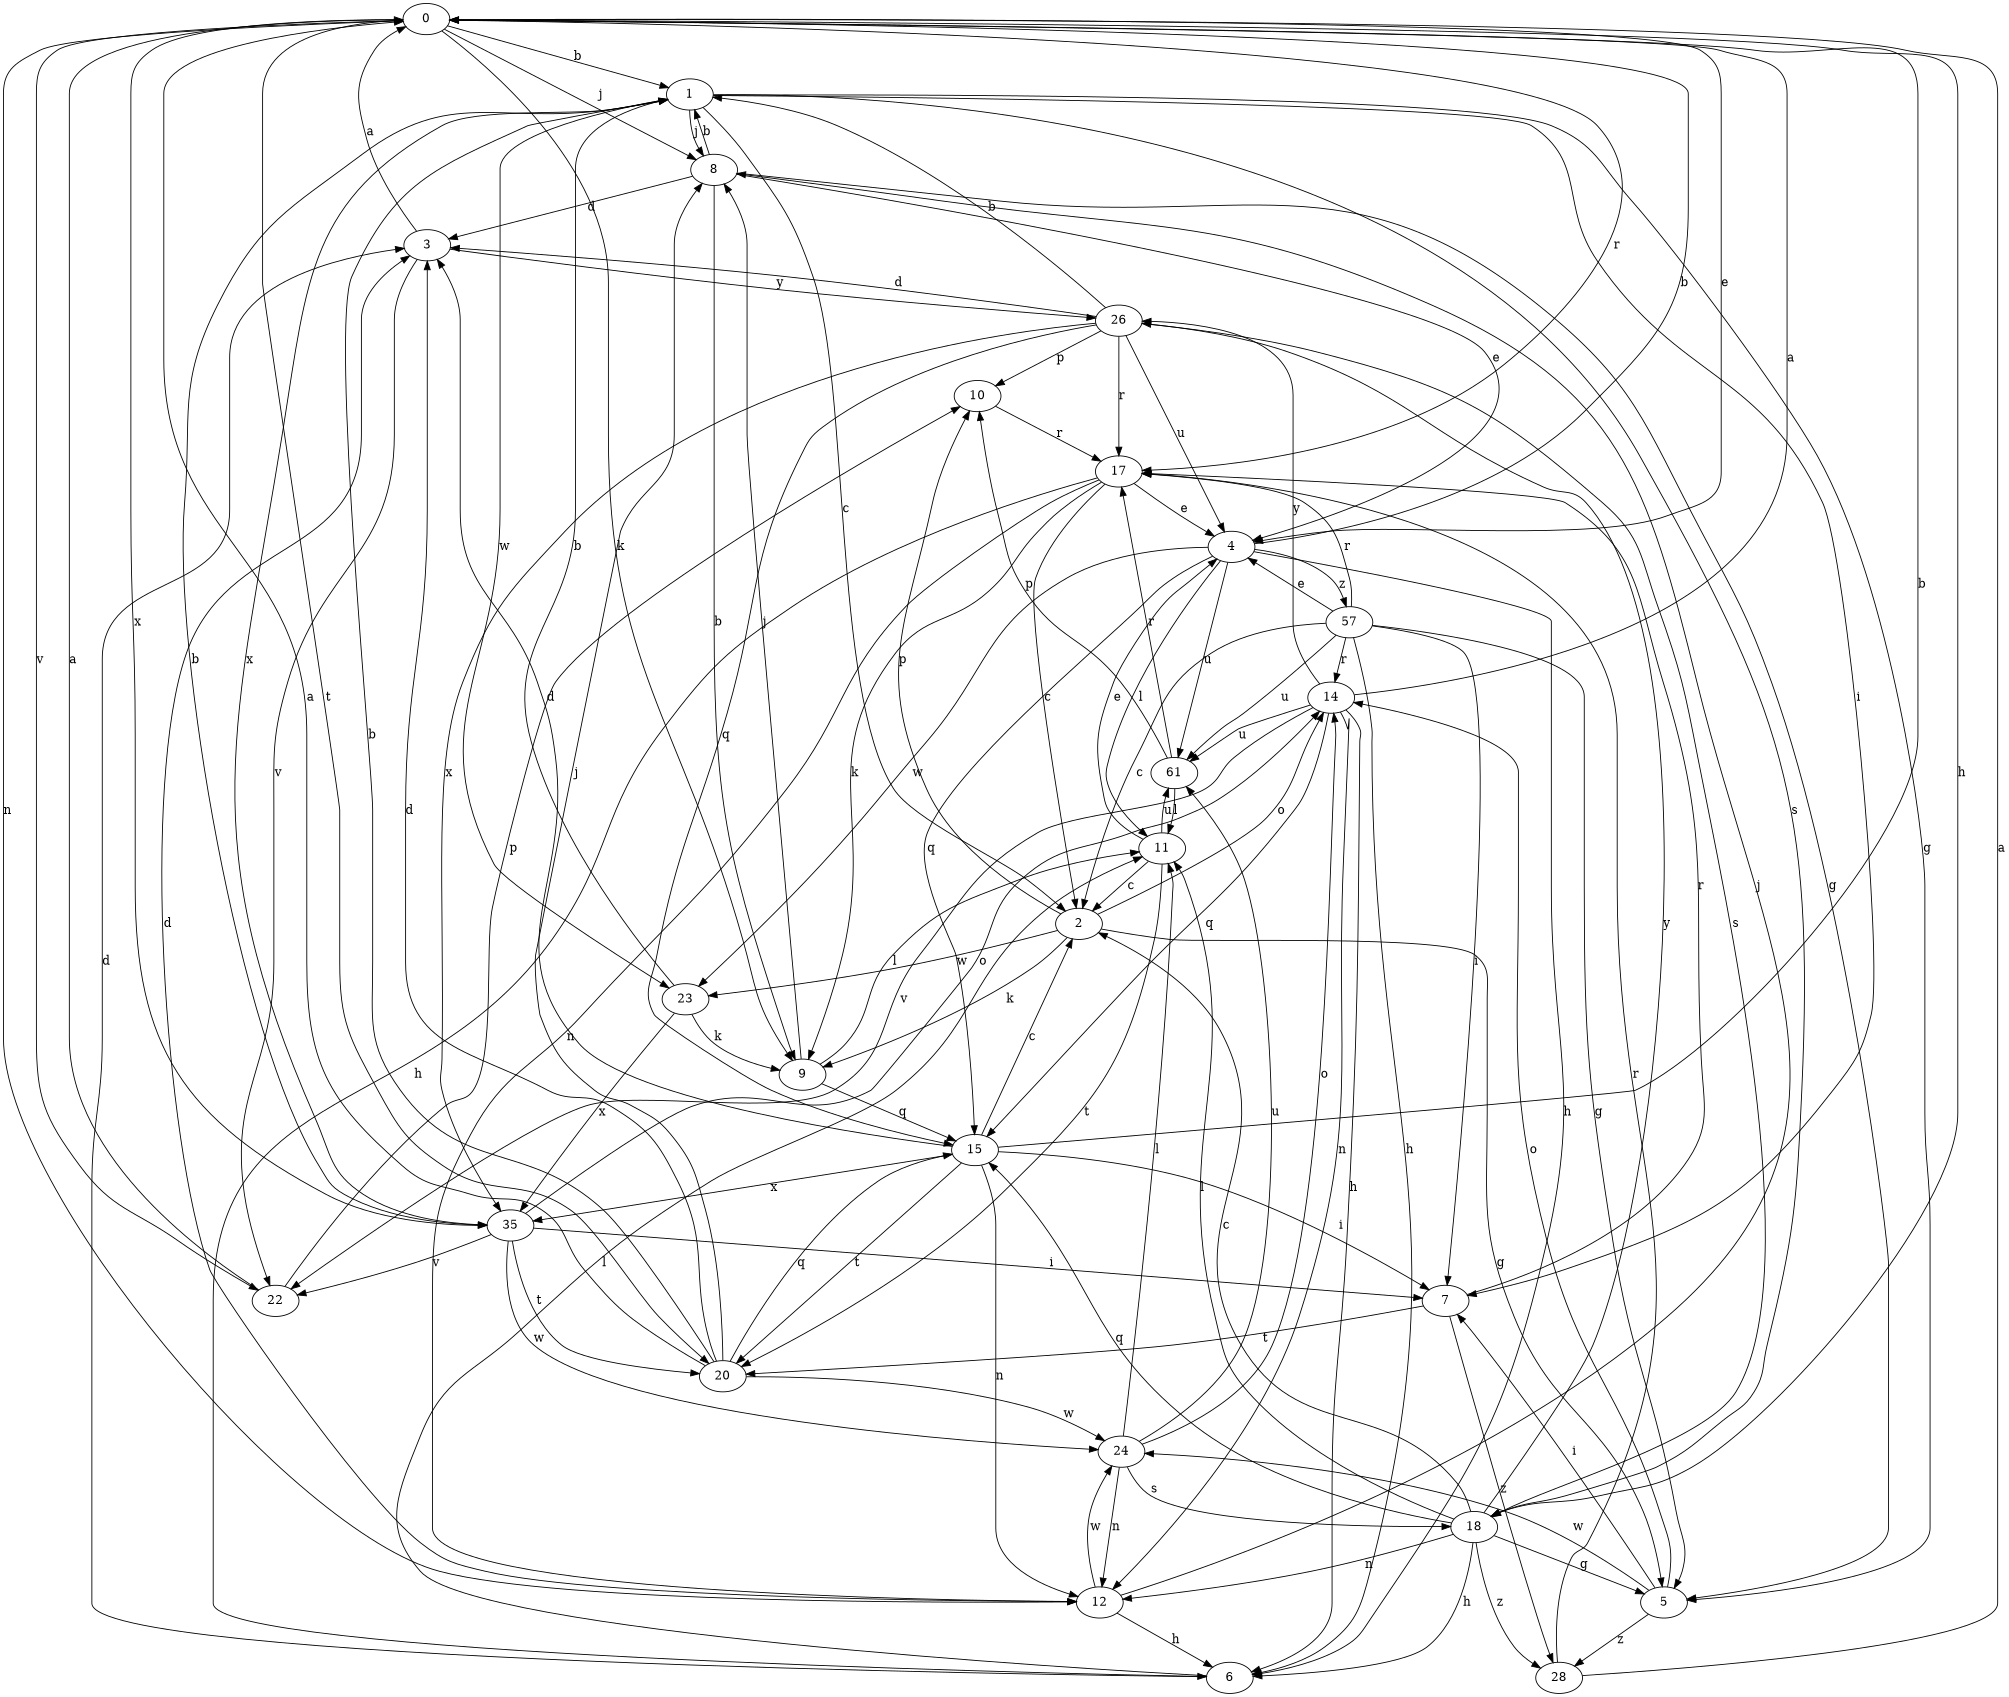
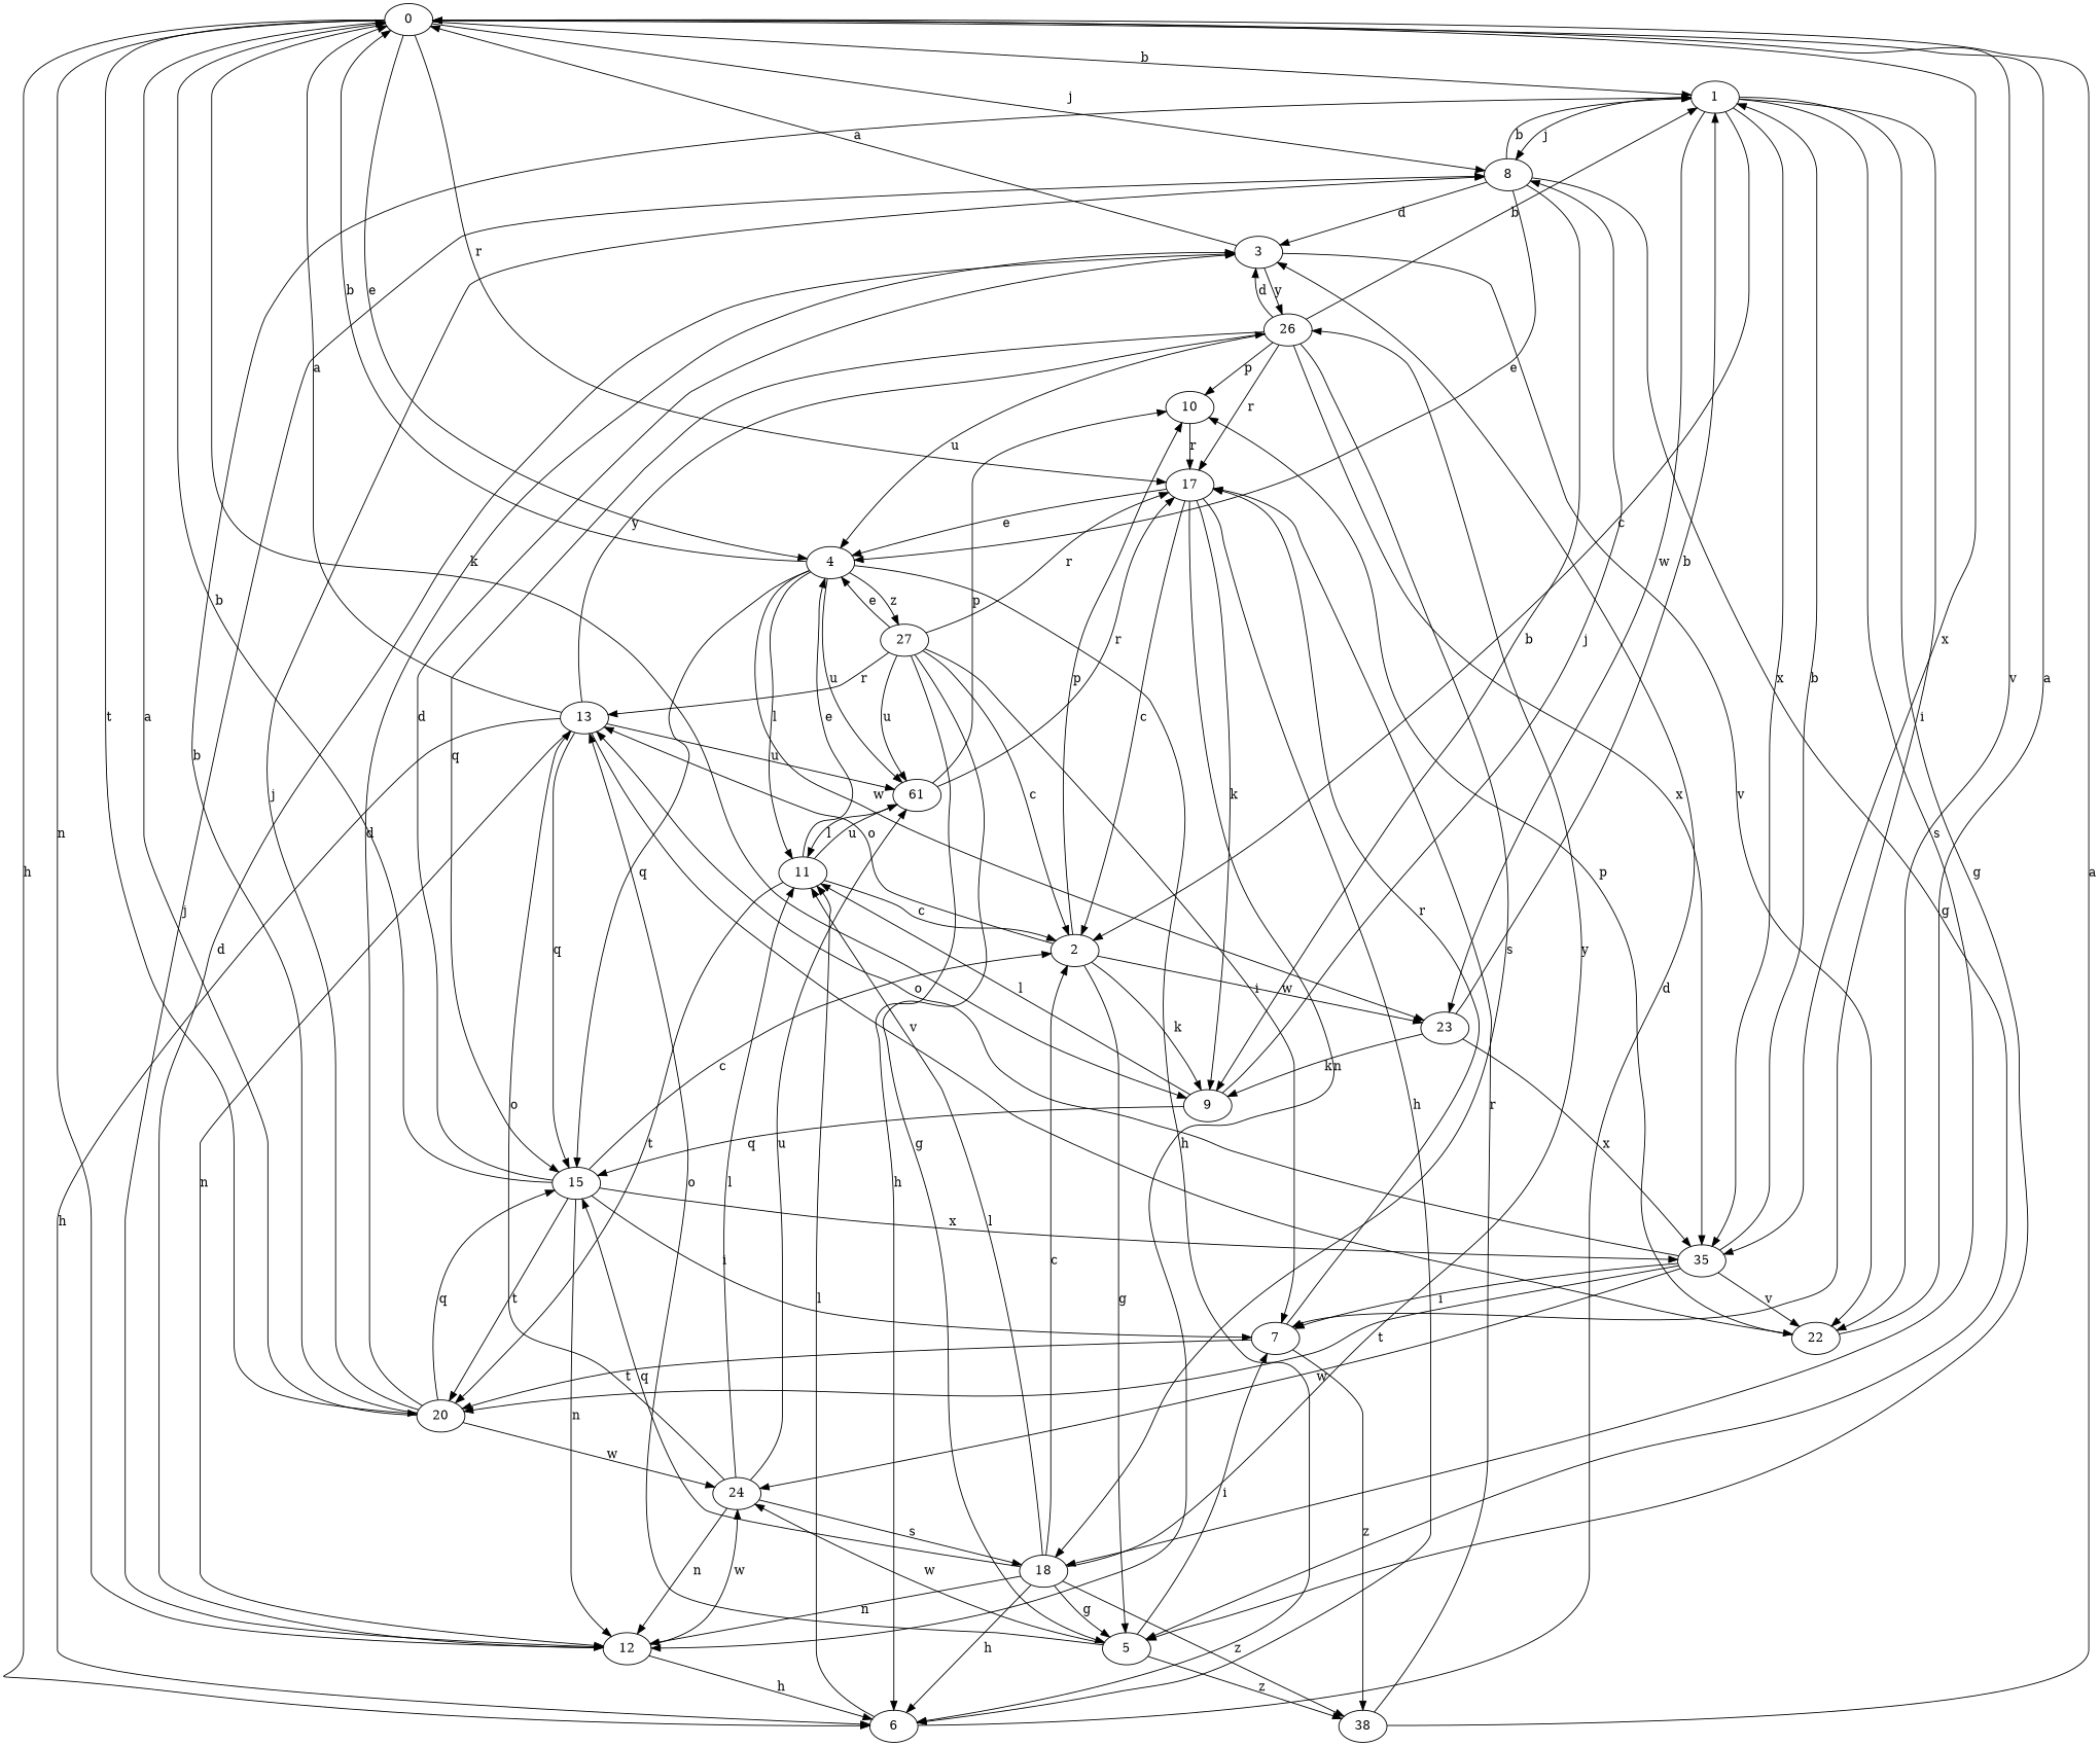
  strict digraph {
    0
    1
    4
    6
    8
    9
    12
    17
    20
    22
    n11 [label=35]
    2
    5
    7
    18
    23
    11
    15
    n19 [label=61]
-   27 [label=57]
+   27
    3
    24
    n23 [label=10]
-   13 [label=14]
-   28
+   13
+   28 [label=38]
    26
    0 -> 1 [label=b]
    0 -> 4 [label=e]
-   0 -> 18 [label=h]
+   0 -> 6 [label=h]
    0 -> 8 [label=j]
    0 -> 9 [label=k]
    0 -> 12 [label=n]
    0 -> 17 [label=r]
    0 -> 20 [label=t]
    0 -> 22 [label=v]
    0 -> n11 [label=x]
    1 -> 8 [label=j]
    1 -> n11 [label=x]
    1 -> 2 [label=c]
    1 -> 5 [label=g]
    1 -> 7 [label=i]
    1 -> 18 [label=s]
    1 -> 23 [label=w]
    4 -> 0 [label=b]
    4 -> 6 [label=h]
    4 -> 23 [label=w]
    4 -> 11 [label=l]
    4 -> 15 [label=q]
    4 -> n19 [label=u]
    4 -> 27 [label=z]
    6 -> 11 [label=l]
    6 -> 3 [label=d]
    8 -> 1 [label=b]
    8 -> 4 [label=e]
    8 -> 9 [label=b]
    8 -> 5 [label=g]
    8 -> 3 [label=d]
    9 -> 8 [label=j]
    9 -> 11 [label=l]
    9 -> 15 [label=q]
    12 -> 6 [label=h]
    12 -> 8 [label=j]
    12 -> 3 [label=d]
    12 -> 24 [label=w]
    17 -> 4 [label=e]
    17 -> 6 [label=h]
    17 -> 9 [label=k]
    17 -> 12 [label=n]
    17 -> 2 [label=c]
    20 -> 0 [label=a]
    20 -> 1 [label=b]
    20 -> 8 [label=j]
    20 -> 15 [label=q]
    20 -> 3 [label=d]
    20 -> 24 [label=w]
    22 -> 0 [label=a]
    22 -> n23 [label=p]
    n11 -> 1 [label=b]
    n11 -> 20 [label=t]
    n11 -> 22 [label=v]
    n11 -> 7 [label=i]
    n11 -> 24 [label=w]
    n11 -> 13 [label=o]
    2 -> 9 [label=k]
    2 -> 5 [label=g]
    2 -> 23 [label=w]
    2 -> n23 [label=p]
    2 -> 13 [label=o]
    5 -> 7 [label=i]
    5 -> 24 [label=w]
    5 -> 13 [label=o]
    5 -> 28 [label=z]
    7 -> 17 [label=r]
    7 -> 20 [label=t]
    7 -> 28 [label=z]
    18 -> 6 [label=h]
    18 -> 12 [label=n]
    18 -> 2 [label=c]
    18 -> 5 [label=g]
    18 -> 11 [label=l]
    18 -> 15 [label=q]
    18 -> 28 [label=z]
    18 -> 26 [label=y]
    23 -> 1 [label=b]
    23 -> 9 [label=k]
    23 -> n11 [label=x]
    11 -> 4 [label=e]
    11 -> 20 [label=t]
    11 -> 2 [label=c]
    11 -> n19 [label=u]
    15 -> 0 [label=b]
    15 -> 12 [label=n]
    15 -> 20 [label=t]
    15 -> n11 [label=x]
    15 -> 2 [label=c]
    15 -> 7 [label=i]
    15 -> 3 [label=d]
    n19 -> 17 [label=r]
    n19 -> 11 [label=l]
    n19 -> n23 [label=p]
    27 -> 4 [label=e]
    27 -> 6 [label=h]
    27 -> 17 [label=r]
    27 -> 2 [label=c]
    27 -> 5 [label=g]
    27 -> 7 [label=i]
    27 -> n19 [label=u]
    27 -> 13 [label=r]
    3 -> 0 [label=a]
    3 -> 22 [label=v]
    3 -> 26 [label=y]
    24 -> 12 [label=n]
    24 -> 18 [label=s]
    24 -> 11 [label=l]
    24 -> n19 [label=u]
    24 -> 13 [label=o]
    n23 -> 17 [label=r]
    13 -> 0 [label=a]
    13 -> 6 [label=h]
    13 -> 12 [label=n]
    13 -> 22 [label=v]
    13 -> 15 [label=q]
    13 -> n19 [label=u]
    13 -> 26 [label=y]
    28 -> 0 [label=a]
    28 -> 17 [label=r]
    26 -> 1 [label=b]
    26 -> 4 [label=u]
    26 -> 17 [label=r]
    26 -> n11 [label=x]
    26 -> 18 [label=s]
    26 -> 15 [label=q]
    26 -> 3 [label=d]
    26 -> n23 [label=p]
  }
